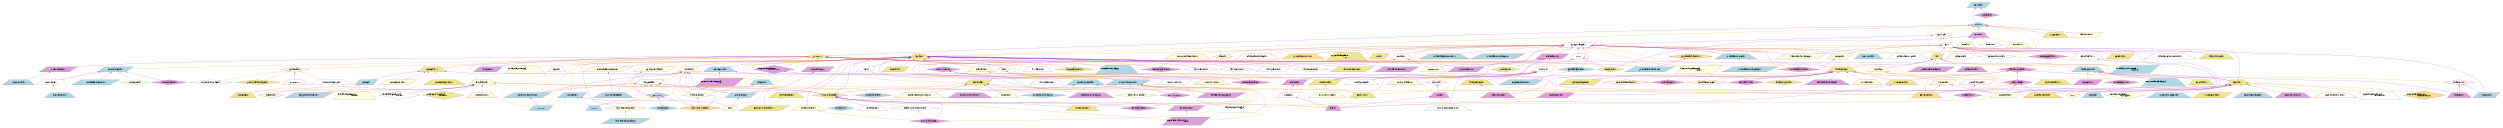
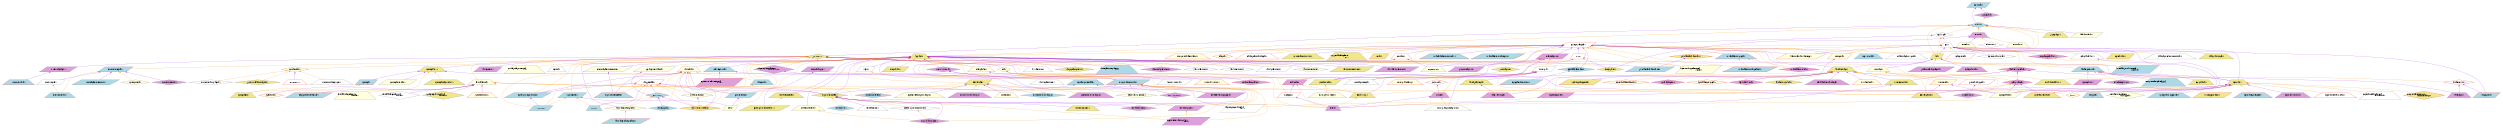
  digraph {
    node [color=grey40 fillcolor=plum fontname=Helvetica fontsize=10 shape=trapezium style=filled]
    edge [color=darkorange dir=back fontname=Helvetica fontsize=10 labelfontname=Helvetica labelfontsize=10 style=solid]
    n1 [color=gray40 fillcolor=lightblue fontcolor=black height=0.2 label="TaskShared.h" shape=parallelogram width=0.4]
    n2 [fillcolor=lightblue height=0.2 label="Scheduler.h" shape=diamond width=0.4]
    n3 [height=0.2 label="WaitingQueue.h" shape=diamond width=0.4]
    n4 [fillcolor=khaki height=0.2 label="AsyncWork.h" shape=diamond width=0.4]
    n5 [fillcolor=khaki height=0.2 label="AwaitableTask.h" width=0.4]
    n6 [height=0.2 label="Coroutine.h" width=0.4]
    n7 [fillcolor=lightblue height=0.2 label="LocalWorkQueue.h" width=0.4]
    n8 [fillcolor=khaki height=0.2 label="ParallelFor.h" width=0.4]
    n9 [fillcolor=khaki height=0.2 label="Pipe.h" shape=parallelogram width=0.4]
    n10 [fillcolor=white height=0.2 label="QueuedThreadPoolWrapper.h" width=0.4]
    n11 [fillcolor=lightyellow height=0.2 label="ReserveScheduler.h" shape=parallelogram width=0.4]
    n12 [fillcolor=white height=0.2 label="TaskPrivate.h" shape=diamond width=0.4]
    n13 [height=0.2 label="AnimationStreaming.h" shape=parallelogram width=0.4]
    n14 [height=0.2 label="AsyncEnumerateTask.h" shape=parallelogram width=0.4]
    n15 [fillcolor=khaki height=0.2 label="AudioDecompress.h" shape=parallelogram width=0.4]
    n16 [fillcolor=khaki height=0.2 label="AudioStreaming.h" shape=diamond width=0.4]
    n17 [fillcolor=white height=0.2 label="AudioStreamingCache.h" width=0.4]
    n18 [fillcolor=lightyellow height=0.2 label="Core.h" shape=diamond width=0.4]
    n19 [fillcolor=lightyellow height=0.2 label="CoreSharedPCH.h" width=0.4]
    n20 [height=0.2 label="DistanceFieldAtlas.h" shape=parallelogram width=0.4]
    n21 [fillcolor=lightblue height=0.2 label="GroomBindingAsset.h" shape=parallelogram width=0.4]
    n22 [height=0.2 label="HierarchicalInstancedStatic\lMeshComponent.h" shape=diamond width=0.4]
    n23 [fillcolor=khaki height=0.2 label="LandscapeProxy.h" width=0.4]
    n24 [height=0.2 label="MeshCardBuild.h" shape=parallelogram width=0.4]
    n25 [fillcolor=lightblue height=0.2 label="ModelingTaskTypes.h" width=0.4]
    n26 [fillcolor=khaki height=0.2 label="RenderAssetUpdate.h" width=0.4]
    n27 [fillcolor=lightyellow height=0.2 label="SampleBufferIO.h" shape=diamond width=0.4]
    n28 [fillcolor=lightyellow height=0.2 label="SkinnedAssetAsyncCompile\lUtils.h" width=0.4]
    n29 [fillcolor=white height=0.2 label="SoundWave.h" shape=parallelogram width=0.4]
    n30 [fillcolor=khaki height=0.2 label="StaticMesh.h" width=0.4]
    n31 [fillcolor=white height=0.2 label="StatsFile.h" width=0.4]
    n32 [fillcolor=lightyellow height=0.2 label="TextureResource.h" width=0.4]
    n33 [fillcolor=lightyellow height=0.2 label="CoroEvent.h" width=0.4]
    n34 [fillcolor=khaki height=0.2 label="CoroParallelFor.h" shape=diamond width=0.4]
    n35 [fillcolor=white height=0.2 label="CoroSpinLock.h" shape=diamond width=0.4]
    n36 [fillcolor=lightyellow height=0.2 label="CoroTimeout.h" width=0.4]
    n37 [fillcolor=khaki height=0.2 label="MeshRenderBufferSet.h" width=0.4]
    n38 [fillcolor=lightblue height=0.2 label="AsyncRegisterLevelContext.cpp" shape=parallelogram width=0.4]
    n39 [fillcolor=lightyellow height=0.2 label="Blend.h" shape=parallelogram width=0.4]
    n40 [fillcolor=lightblue height=0.2 label="CachingMeshSDF.h" shape=parallelogram width=0.4]
    n41 [fillcolor=khaki height=0.2 label="DisplaceMesh.h" shape=parallelogram width=0.4]
    n42 [fillcolor=khaki height=0.2 label="DynamicMeshOctree3.h" shape=diamond width=0.4]
    n43 [fillcolor=lightblue height=0.2 label="FastReferenceCollector.h" shape=diamond width=0.4]
    n44 [fillcolor=khaki height=0.2 label="GeometrySet3.h" shape=parallelogram width=0.4]
    n45 [fillcolor=white height=0.2 label="KMeans.h" shape=parallelogram width=0.4]
    n46 [fillcolor=white height=0.2 label="KelvinletBrushOp.h" width=0.4]
    n47 [fillcolor=lightblue height=0.2 label="MarchingCubes.h" shape=parallelogram width=0.4]
    n48 [fillcolor=khaki height=0.2 label="MeshAdapterTransforms.h" shape=diamond width=0.4]
    n49 [fillcolor=lightblue height=0.2 label="MeshCaches.h" width=0.4]
    n50 [fillcolor=lightyellow height=0.2 label="RemoveOccludedTriangles.h" shape=diamond width=0.4]
    n51 [fillcolor=lightblue height=0.2 label="MeshEraseSculptLayerBrush\lOps.h" width=0.4]
    n52 [height=0.2 label="MeshGroupPaintBrushOps.h" shape=diamond width=0.4]
    n53 [fillcolor=white height=0.2 label="MeshMoveBrushOps.h" shape=diamond width=0.4]
    n54 [fillcolor=white height=0.2 label="MeshPinchBrushOps.h" shape=diamond width=0.4]
    n55 [fillcolor=white height=0.2 label="MeshPlaneBrushOps.h" shape=parallelogram width=0.4]
    n56 [fillcolor=lightyellow height=0.2 label="MeshQueries.h" width=0.4]
    n57 [fillcolor=lightblue height=0.2 label="SparseNarrowBandMeshSDF.h" shape=parallelogram width=0.4]
    n58 [fillcolor=lightyellow height=0.2 label="SweepingMeshSDF.h" shape=diamond width=0.4]
    n59 [fillcolor=lightyellow height=0.2 label="MeshSculptBrushOps.h" shape=diamond width=0.4]
    n60 [fillcolor=khaki height=0.2 label="MeshSmoothingBrushOps.h" shape=parallelogram width=0.4]
    n61 [height=0.2 label="MeshVertexPaintBrushOps.h" shape=parallelogram width=0.4]
    n62 [fillcolor=lightyellow height=0.2 label="ParallelTransformReduce.h" shape=parallelogram width=0.4]
    n63 [fillcolor=lightblue height=0.2 label="SparseDynamicOctree3.h" width=0.4]
    n64 [fillcolor=lightyellow height=0.2 label="GroomCreateBindingOptions3.h" shape=parallelogram width=0.4]
    n65 [fillcolor=lightyellow height=0.2 label="SubRegionRemesher.h" width=0.4]
    n66 [height=0.2 label="UniformMirrorSolver.h" shape=diamond width=0.4]
    n67 [height=0.2 label="AssetSourceFilenameCache.h" shape=parallelogram width=0.4]
    n68 [fillcolor=lightyellow height=0.2 label="AudioThread.h" width=0.4]
    n69 [fillcolor=lightblue height=0.2 label="PhysScene_AsyncPhysicsState\lJobQueue.h" shape=parallelogram width=0.4]
    n70 [fillcolor=lightblue height=0.2 label="RenderGraphBuilder.h" width=0.4]
    n71 [fillcolor=khaki height=0.2 label="RenderingThread.h" width=0.4]
    n72 [height=0.2 label="SaveGameSystem.h" width=0.4]
    n73 [fillcolor=white height=0.2 label="Task.h" width=0.4]
    n74 [color=red fillcolor=white height=0.2 label="TaskGraphInterfaces.h" shape=parallelogram width=0.4]
    n75 [color=red fillcolor=lightblue height=0.2 label="MonotonicTimeline.h" width=0.4]
    n76 [fillcolor=lightyellow height=0.2 label="SoundWaveProxyReader.h" width=0.4]
    n77 [color=red height=0.2 label="CoreUObject.h" shape=parallelogram width=0.4]
    n78 [height=0.2 label="Engine.h" width=0.4]
    n79 [color=red fillcolor=white height=0.2 label="SlateBasics.h" shape=parallelogram width=0.4]
    n80 [color=red height=0.2 label="CoreUObjectSharedPCH.h" shape=diamond width=0.4]
    n81 [fillcolor=khaki height=0.2 label="BaseDynamicMeshSceneProxy.h" shape=parallelogram width=0.4]
    n82 [color=red fillcolor=lightblue height=0.2 label="DynamicMeshComponent.h" shape=parallelogram width=0.4]
    n83 [height=0.2 label="GroomBindingBuilder.h" shape=diamond width=0.4]
    n84 [fillcolor=lightblue height=0.2 label="GroomComponent.h" width=0.4]
    n85 [fillcolor=lightblue height=0.2 label="GroomCreateBindingOptions.h" shape=parallelogram width=0.4]
    n86 [fillcolor=white height=0.2 label="GroomInstance.h" shape=parallelogram width=0.4]
    n87 [fillcolor=lightyellow height=0.2 label="HairStrandsCore.h" shape=diamond width=0.4]
    n88 [fillcolor=white height=0.2 label="HierarchicalStaticMeshScene\lProxy.h" shape=parallelogram width=0.4]
    n89 [color=red fillcolor=lightblue height=0.2 label="Landscape.h" shape=parallelogram width=0.4]
    n90 [fillcolor=khaki height=0.2 label="LandscapeEdit.h" width=0.4]
    n91 [fillcolor=lightyellow height=0.2 label="LandscapeRender.h" shape=parallelogram width=0.4]
    n92 [fillcolor=khaki height=0.2 label="LandscapeStreamingProxy.h" width=0.4]
    n93 [fillcolor=lightyellow height=0.2 label="LandscapeSubsystem.h" shape=parallelogram width=0.4]
    n94 [height=0.2 label="EditUVIslandsTool.h" shape=diamond width=0.4]
    n95 [color=red height=0.2 label="BackgroundModelingCompute\lSource.h" shape=parallelogram width=0.4]
    n96 [color=red height=0.2 label="SkeletalMeshUpdate.h" width=0.4]
    n97 [fillcolor=khaki height=0.2 label="AudioImpulseResponseAsset.h" shape=diamond width=0.4]
    n98 [color=red fillcolor=white height=0.2 label="SoundSubmix.h" width=0.4]
    n99 [fillcolor=white height=0.2 label="SynthComponentGranulator.h" width=0.4]
    n100 [fillcolor=white height=0.2 label="SynthComponentWaveTable.h" shape=diamond width=0.4]
    n101 [fillcolor=khaki height=0.2 label="EngineMinimal.h" width=0.4]
    n102 [color=red fillcolor=khaki height=0.2 label="EngineSharedPCH.h" width=0.4]
    n103 [color=red height=0.2 label="SoundCue.h" width=0.4]
    n104 [fillcolor=white height=0.2 label="SoundWaveLoadingBehavior.cpp" width=0.4]
    n105 [color=red fillcolor=white height=0.2 label="SoundNode.h" shape=diamond width=0.4]
    n106 [color=red fillcolor=lightyellow height=0.2 label="SoundWaveProcedural.h" width=0.4]
    n107 [fillcolor=white height=0.2 label="ChaosFleshGenerateSurface\lBindingsNode.h" width=0.4]
    n108 [color=red fillcolor=khaki height=0.2 label="DisplayClusterConfiguration\lTypes_OutputRemap.h" shape=diamond width=0.4]
    n109 [color=red fillcolor=lightyellow height=0.2 label="Editor.h" shape=diamond width=0.4]
    n110 [color=red fillcolor=lightblue height=0.2 label="FleshAsset.h" width=0.4]
    n111 [color=red height=0.2 label="InstancedStaticMesh.h" shape=parallelogram width=0.4]
    n112 [fillcolor=lightyellow height=0.2 label="LightWeightInstanceStatic\lMeshManager.h" shape=diamond width=0.4]
    n113 [fillcolor=lightblue height=0.2 label="NaniteAssemblyDataBuilder.h" width=0.4]
    n114 [color=red fillcolor=khaki height=0.2 label="NaniteResourcesHelper.h" width=0.4]
    n115 [color=red fillcolor=khaki height=0.2 label="PhysicsDataCollection.h" shape=parallelogram width=0.4]
    n116 [color=red fillcolor=lightblue height=0.2 label="StaticMeshBackedTarget.h" width=0.4]
    n117 [height=0.2 label="StaticMeshImportUtils.h" width=0.4]
    n118 [color=red fillcolor=white height=0.2 label="StaticMeshSceneProxyDesc.h" width=0.4]
    n119 [fillcolor=khaki height=0.2 label="MaterialCacheVirtualTexture\lDescriptor.h" shape=diamond width=0.4]
    n120 [color=red fillcolor=lightyellow height=0.2 label="ParticleDefinitions.h" width=0.4]
    n121 [color=red fillcolor=lightyellow height=0.2 label="SlateTextures.h" shape=diamond width=0.4]
    n122 [color=red fillcolor=lightblue height=0.2 label="StreamableTextureResource.h" shape=parallelogram width=0.4]
    n123 [fillcolor=lightyellow height=0.2 label="TextureRenderTarget2DArray\lResource.h" width=0.4]
    n124 [fillcolor=white height=0.2 label="TextureRenderTargetVolume\lResource.h" shape=diamond width=0.4]
    n125 [height=0.2 label="DataflowEditorWeightMapPaint\lBlend.h" shape=parallelogram width=0.4]
    n126 [fillcolor=lightyellow height=0.2 label="DeformMeshPolygonsTool.h" shape=diamond width=0.4]
    n127 [fillcolor=khaki height=0.2 label="MeshGroupPaintTool.h" width=0.4]
    n128 [height=0.2 label="MeshVertexPaintTool.h" shape=parallelogram width=0.4]
    n129 [height=0.2 label="MeshVertexSculptTool.h" shape=diamond width=0.4]
    n130 [height=0.2 label="SceneGeometrySpatialCache.h" shape=parallelogram width=0.4]
    n131 [height=0.2 label="DynamicMeshSculptTool.h" shape=diamond width=0.4]
    n132 [fillcolor=lightblue height=0.2 label="MeshSculptUtil.h" shape=diamond width=0.4]
    n133 [fillcolor=white height=0.2 label="MeshSelectionTool.h" width=0.4]
    n134 [fillcolor=white height=0.2 label="OctreeDynamicMeshComponent.h" shape=diamond width=0.4]
    n135 [color=red fillcolor=lightblue height=0.2 label="GarbageCollectionHistory.h" shape=parallelogram width=0.4]
    n136 [height=0.2 label="CollisionPrimitivesMechanic.h" width=0.4]
    n137 [fillcolor=lightyellow height=0.2 label="CubeGridTool.h" width=0.4]
    n138 [fillcolor=lightblue height=0.2 label="CurveControlPointsMechanic.h" shape=diamond width=0.4]
    n139 [height=0.2 label="LatticeControlPointsMechanic.h" width=0.4]
    n140 [color=red fillcolor=lightblue height=0.2 label="MeshTopologySelector.h" shape=diamond width=0.4]
    n141 [fillcolor=lightyellow height=0.2 label="SpaceCurveDeformationMechanic.h" width=0.4]
    n142 [fillcolor=white height=0.2 label="MeshInflateBrushOps.h" width=0.4]
    n143 [fillcolor=lightblue height=0.2 label="Morphology.h" shape=parallelogram width=0.4]
    n144 [fillcolor=lightblue height=0.2 label="Solidify.h" width=0.4]
    n145 [color=red fillcolor=khaki height=0.2 label="MeshWindingNumberGrid.h" shape=diamond width=0.4]
    n146 [color=red fillcolor=lightblue height=0.2 label="RemoveOccludedTrianglesOp.h" shape=parallelogram width=0.4]
    n147 [color=red fillcolor=lightblue height=0.2 label="FastWinding.h" shape=diamond width=0.4]
    n148 [fillcolor=lightblue height=0.2 label="MeshSpatialSort.h" shape=diamond width=0.4]
    n149 [color=red fillcolor=lightblue height=0.2 label="DynamicVerticesOctree3.h" width=0.4]
    n150 [color=red fillcolor=white height=0.2 label="MeshAABBTree3.h" shape=parallelogram width=0.4]
    n151 [color=red fillcolor=lightyellow height=0.2 label="MultiCurveMirrorUtils.h" width=0.4]
    n152 [fillcolor=white height=0.2 label="PositionMirrorSolver.h" shape=parallelogram width=0.4]
    n153 [color=red fillcolor=white height=0.2 label="AudioDeviceManager.h" shape=parallelogram width=0.4]
    n154 [height=0.2 label="SoundDefinitions.h" shape=diamond width=0.4]
    n155 [fillcolor=khaki height=0.2 label="CanvasRender.h" width=0.4]
    n156 [height=0.2 label="GPUDebugCrashUtils.h" shape=diamond width=0.4]
    n157 [fillcolor=lightblue height=0.2 label="IDisplayClusterShadersTexture\lUtils.h" width=0.4]
    n158 [color=red height=0.2 label="LandscapeUtils.h" shape=parallelogram width=0.4]
    n159 [height=0.2 label="RenderGraph.h" width=0.4]
    n160 [color=red fillcolor=white height=0.2 label="RenderGraphUtils.h" shape=diamond width=0.4]
    n161 [color=red fillcolor=lightyellow height=0.2 label="ComponentReregisterContext.h" shape=diamond width=0.4]
    n162 [color=red height=0.2 label="NaniteVertexFactory.h" shape=diamond width=0.4]
    n163 [color=red fillcolor=lightyellow height=0.2 label="ParticlePerfStatsManager.h" shape=diamond width=0.4]
    n164 [color=red height=0.2 label="RealtimeGPUProfiler.h" shape=diamond width=0.4]
    n165 [fillcolor=khaki height=0.2 label="RenderCommandPipes.h" shape=diamond width=0.4]
    n166 [height=0.2 label="SceneRenderBuilderInterface.h" width=0.4]
    n167 [color=red fillcolor=lightyellow height=0.2 label="SkinWeightProfile.h" width=0.4]
    n168 [fillcolor=khaki height=0.2 label="SkyLightComponent.h" width=0.4]
    n169 [fillcolor=khaki height=0.2 label="SplineMeshSceneProxy.h" width=0.4]
    n170 [color=red fillcolor=lightyellow height=0.2 label="UniformBuffer.h" shape=parallelogram width=0.4]
    n171 [color=red fillcolor=khaki height=0.2 label="WaterInstanceDataBuffer.h" shape=parallelogram width=0.4]
    n172 [color=red fillcolor=lightblue height=0.2 label="MediaCapture.h" shape=parallelogram width=0.4]
    n173 [color=red fillcolor=khaki height=0.2 label="AsyncRegisterLevelContext.h" shape=diamond width=0.4]
    n174 [color=red fillcolor=khaki height=0.2 label="DrawElements.h" shape=parallelogram width=0.4]
    n175 [color=red height=0.2 label="InstanceDataSceneProxy.h" shape=diamond width=0.4]
    n176 [color=red fillcolor=lightyellow height=0.2 label="IoDispatcher.h" shape=parallelogram width=0.4]
    n177 [fillcolor=white height=0.2 label="LevelStreamingProfilingSubsystem.h" width=0.4]
    n178 [fillcolor=white height=0.2 label="MaterialRenderProxy.h" width=0.4]
    n179 [color=red fillcolor=lightyellow height=0.2 label="PrecomputedMeshWeightData.h" shape=parallelogram width=0.4]
    n180 [color=red height=0.2 label="RenderCommandFence.h" shape=diamond width=0.4]
    n181 [fillcolor=khaki height=0.2 label="SkeletalMeshUpdater.h" width=0.4]
    n182 [color=red fillcolor=white height=0.2 label="SlateDrawBuffer.h" shape=parallelogram width=0.4]
    n183 [fillcolor=white height=0.2 label="TaskConcurrencyLimiter.h" shape=diamond width=0.4]
    n184 [color=red height=0.2 label="MaterialInterface.h" shape=diamond width=0.4]
    n185 [color=red fillcolor=white height=0.2 label="Async.h" shape=parallelogram width=0.4]
    n186 [fillcolor=lightyellow height=0.2 label="IPlatformFileManagedStorage\lWrapper.h" shape=parallelogram width=0.4]
    n187 [color=red fillcolor=white height=0.2 label="BodySetup.h" width=0.4]
    n188 [fillcolor=lightyellow height=0.2 label="ChaosCooking.h" width=0.4]
    n189 [color=red height=0.2 label="ContentStreaming.h" shape=parallelogram width=0.4]
    n190 [color=red fillcolor=lightyellow height=0.2 label="DisplayClusterNetConnection.h" width=0.4]
    n191 [color=red fillcolor=lightyellow height=0.2 label="FileCache.h" shape=diamond width=0.4]
    n192 [color=red fillcolor=white height=0.2 label="GenericAccessibleInterfaces.h" width=0.4]
    n193 [fillcolor=khaki height=0.2 label="MallocBinnedCommonUtils.h" width=0.4]
    n194 [fillcolor=khaki height=0.2 label="MarkActorRenderStateDirty\lTask.h" width=0.4]
    n195 [color=red fillcolor=khaki height=0.2 label="Modules.h" shape=parallelogram width=0.4]
    n196 [color=red fillcolor=lightblue height=0.2 label="MovieSceneComponentAccessors.h" shape=parallelogram width=0.4]
    n197 [color=red fillcolor=lightblue height=0.2 label="MovieSceneDecompositionQuery.h" width=0.4]
    n198 [color=red fillcolor=lightblue height=0.2 label="MovieSceneEntityManager.h" width=0.4]
    n199 [color=red height=0.2 label="MovieSceneEntitySystem.h" shape=diamond width=0.4]
    n200 [color=red fillcolor=lightblue height=0.2 label="MovieSceneEntitySystemGraphs.h" shape=parallelogram width=0.4]
    n1 -> n2 [color=purple]
    n1 -> n3 [color=purple]
    n2 -> n4 [color=purple]
    n2 -> n5
    n2 -> n6
    n2 -> n7
    n2 -> n8
    n2 -> n9
    n2 -> n10
    n2 -> n11 [color=purple]
    n2 -> n12
    n3 -> n2
    n4 -> n13 [color=purple]
    n4 -> n14 [color=purple]
    n4 -> n15
    n4 -> n16
    n4 -> n17 [color=purple]
    n4 -> n18 [color=purple]
    n4 -> n19
    n4 -> n20
    n4 -> n21
    n4 -> n22
    n4 -> n23 [color=purple]
    n4 -> n24 [color=purple]
    n4 -> n25 [color=purple]
    n4 -> n26
    n4 -> n27
    n4 -> n28
    n4 -> n29
    n4 -> n30 [color=purple]
    n4 -> n31
    n4 -> n32
    n6 -> n33 [color=purple]
    n6 -> n34 [color=purple]
    n6 -> n35
    n6 -> n36
    n8 -> n19
    n8 -> n34
    n8 -> n37 [color=purple]
    n8 -> n38 [color=purple]
    n8 -> n39
    n8 -> n40
    n8 -> n41
    n8 -> n42 [color=purple]
    n8 -> n43
    n8 -> n44
    n8 -> n45 [color=purple]
    n8 -> n46 [color=purple]
    n8 -> n47
    n8 -> n48 [color=purple]
    n8 -> n49
    n8 -> n50 [color=purple]
    n8 -> n51 [color=purple]
    n8 -> n52 [color=purple]
    n8 -> n53 [color=purple]
    n8 -> n54 [color=purple]
    n8 -> n55 [color=purple]
    n8 -> n56 [color=purple]
    n8 -> n57
    n8 -> n58
    n8 -> n59 [color=purple]
    n8 -> n60 [color=purple]
    n8 -> n61 [color=purple]
    n8 -> n62
    n8 -> n63 [color=purple]
    n8 -> n64 [color=purple]
    n8 -> n65 [color=purple]
    n8 -> n66 [color=purple]
    n9 -> n67
    n9 -> n68 [color=purple]
    n9 -> n69
    n9 -> n70
    n9 -> n71 [color=purple]
    n9 -> n72 [color=purple]
    n12 -> n9
    n12 -> n73
    n12 -> n74 [color=purple]
    n14 -> n75 [color=purple]
    n15 -> n76
    n16 -> n17
    n18 -> n77
    n18 -> n78
    n18 -> n79
    n19 -> n80 [color=purple]
    n20 -> n81 [color=purple]
    n20 -> n82
    n21 -> n83 [color=purple]
    n21 -> n84
    n21 -> n85 [color=purple]
    n21 -> n86 [color=purple]
    n21 -> n87
    n22 -> n88 [color=purple]
    n23 -> n89 [color=purple]
    n23 -> n90
    n23 -> n91 [color=purple]
    n23 -> n92
    n23 -> n93 [color=purple]
    n25 -> n94 [color=purple]
    n25 -> n95 [color=purple]
    n26 -> n96 [color=purple]
    n27 -> n97
    n27 -> n98 [color=purple]
    n27 -> n99
    n27 -> n100
    n29 -> n15 [color=purple]
    n29 -> n17
    n29 -> n101 [color=purple]
    n29 -> n102
    n29 -> n103
    n29 -> n104 [color=purple]
    n29 -> n105
    n29 -> n106 [color=purple]
    n30 -> n101
    n30 -> n102 [color=purple]
    n30 -> n107
    n30 -> n108
    n30 -> n109
    n30 -> n110 [color=purple]
    n30 -> n111 [color=purple]
    n30 -> n112
    n30 -> n113 [color=purple]
    n30 -> n114 [color=purple]
    n30 -> n115
    n30 -> n116
    n30 -> n117 [color=purple]
    n30 -> n118
    n32 -> n78
    n32 -> n101
    n32 -> n102
    n32 -> n119 [color=purple]
    n32 -> n120 [color=purple]
    n32 -> n121 [color=purple]
    n32 -> n122 [color=purple]
    n32 -> n123
    n32 -> n124 [color=purple]
    n37 -> n81
    n40 -> n39 [color=purple]
    n42 -> n125
    n42 -> n127 [color=purple]
    n42 -> n128 [color=purple]
    n42 -> n129 [color=purple]
    n42 -> n131 [color=purple]
    n42 -> n132
    n42 -> n133 [color=purple]
    n42 -> n134
    n43 -> n135 [color=purple]
    n44 -> n126
    n44 -> n136
    n44 -> n137 [color=purple]
    n44 -> n138 [color=purple]
    n44 -> n139
    n44 -> n140
    n44 -> n141 [color=purple]
    n45 -> n142
    n47 -> n39 [color=purple]
    n47 -> n143
    n47 -> n144
    n49 -> n145
    n50 -> n146
    n56 -> n40
    n56 -> n42 [color=purple]
    n56 -> n49
    n56 -> n57 [color=purple]
    n56 -> n58 [color=purple]
    n56 -> n143
    n56 -> n145 [color=purple]
    n56 -> n147
    n56 -> n148
    n56 -> n149 [color=purple]
    n56 -> n150
    n57 -> n143 [color=purple]
    n58 -> n145 [color=purple]
    n62 -> n147 [color=purple]
    n63 -> n42 [color=purple]
    n63 -> n130 [color=purple]
    n64 -> n149 [color=purple]
    n65 -> n131
    n66 -> n151 [color=purple]
    n66 -> n152 [color=purple]
    n68 -> n153
    n68 -> n154
    n70 -> n155 [color=purple]
    n70 -> n156
    n70 -> n157
    n70 -> n158
    n70 -> n159 [color=purple]
    n70 -> n160
    n71 -> n26 [color=purple]
    n71 -> n102
    n71 -> n111
    n71 -> n161
    n71 -> n162
    n71 -> n163
    n71 -> n164 [color=purple]
    n71 -> n165
    n71 -> n166 [color=purple]
    n71 -> n167 [color=purple]
    n71 -> n168 [color=purple]
    n71 -> n169
    n71 -> n170
    n71 -> n171 [color=purple]
    n73 -> n9 [color=purple]
    n73 -> n30 [color=purple]
    n73 -> n69
    n73 -> n82
    n73 -> n91 [color=purple]
    n73 -> n172 [color=purple]
    n73 -> n173
    n73 -> n174 [color=purple]
    n73 -> n175 [color=purple]
    n73 -> n176
    n73 -> n177
    n73 -> n178
    n73 -> n179 [color=purple]
    n73 -> n180
    n73 -> n181 [color=purple]
    n73 -> n182
    n73 -> n183 [color=purple]
    n74 -> n7
    n74 -> n8
    n74 -> n10
    n74 -> n19
    n74 -> n43 [color=purple]
    n74 -> n71 [color=purple]
    n74 -> n176 [color=purple]
    n74 -> n179 [color=purple]
    n74 -> n184
    n74 -> n185 [color=purple]
    n74 -> n186
    n74 -> n187 [color=purple]
    n74 -> n188 [color=purple]
    n74 -> n189 [color=purple]
    n74 -> n190
    n74 -> n191 [color=purple]
    n74 -> n192
    n74 -> n193 [color=purple]
    n74 -> n194
    n74 -> n195
    n74 -> n196
    n74 -> n197 [color=purple]
    n74 -> n198 [color=purple]
-   n199 -> n74
+   n74 -> n199
    n74 -> n200
    n77 -> n78
    n77 -> n79 [color=purple]
    n77 -> n101
    n79 -> n78 [color=purple]
    n82 -> n37
    n82 -> n94
    n82 -> n125
    n82 -> n126
    n82 -> n127 [color=purple]
    n82 -> n128
    n82 -> n129
    n82 -> n130
    n86 -> n84
    n89 -> n90
    n101 -> n78
    n103 -> n78 [color=purple]
    n103 -> n104
    n105 -> n103 [color=purple]
    n111 -> n88
    n114 -> n114
    n128 -> n125
    n134 -> n131
    n147 -> n50
    n147 -> n144
    n147 -> n145 [color=purple]
    n147 -> n148 [color=purple]
    n150 -> n40 [color=purple]
    n150 -> n42 [color=purple]
    n150 -> n50
    n150 -> n57 [color=purple]
    n150 -> n58
    n150 -> n143
    n150 -> n144 [color=purple]
    n150 -> n145
    n150 -> n147 [color=purple]
    n150 -> n149
    n153 -> n154 [color=purple]
    n160 -> n159 [color=purple]
    n160 -> n172 [color=purple]
    n168 -> n78 [color=purple]
    n170 -> n91 [color=purple]
    n170 -> n102 [color=purple]
    n173 -> n38 [color=purple]
    n175 -> n169
    n176 -> n96 [color=purple]
    n178 -> n91 [color=purple]
    n180 -> n30 [color=purple]
    n180 -> n102
    n180 -> n168 [color=purple]
    n180 -> n184 [color=purple]
    n184 -> n78
    n184 -> n91 [color=purple]
    n184 -> n102
    n184 -> n114 [color=purple]
    n185 -> n34 [color=purple]
    n185 -> n77 [color=purple]
    n185 -> n131
    n185 -> n186
    n187 -> n82 [color=purple]
    n187 -> n188 [color=purple]
    n189 -> n13 [color=purple]
    n189 -> n15 [color=purple]
    n189 -> n16
    n189 -> n17 [color=purple]
    n189 -> n29
    n198 -> n196
    n198 -> n199
  }
